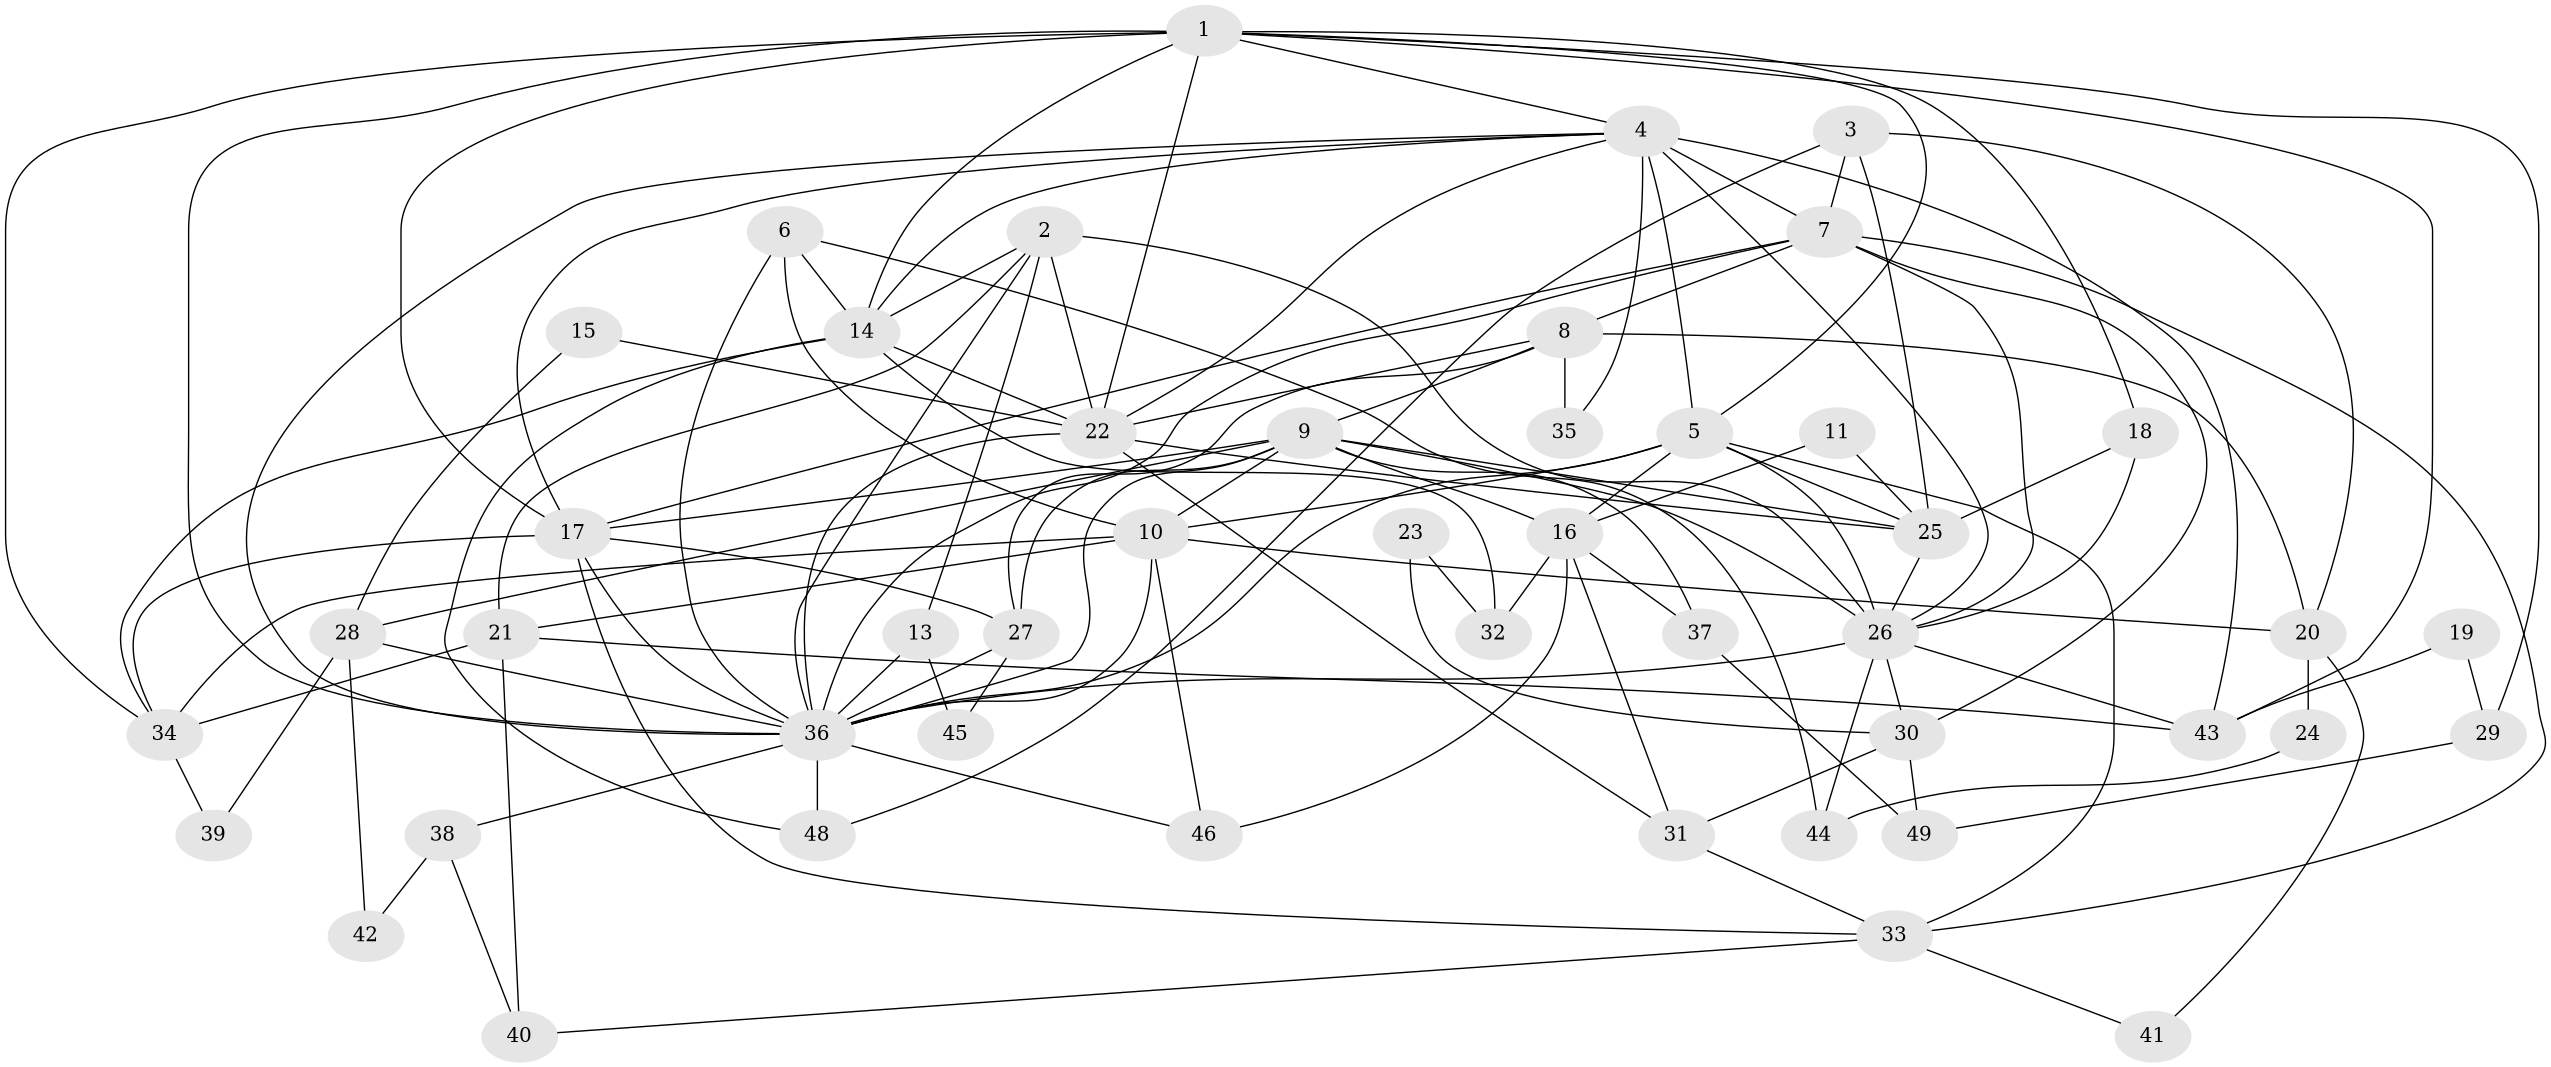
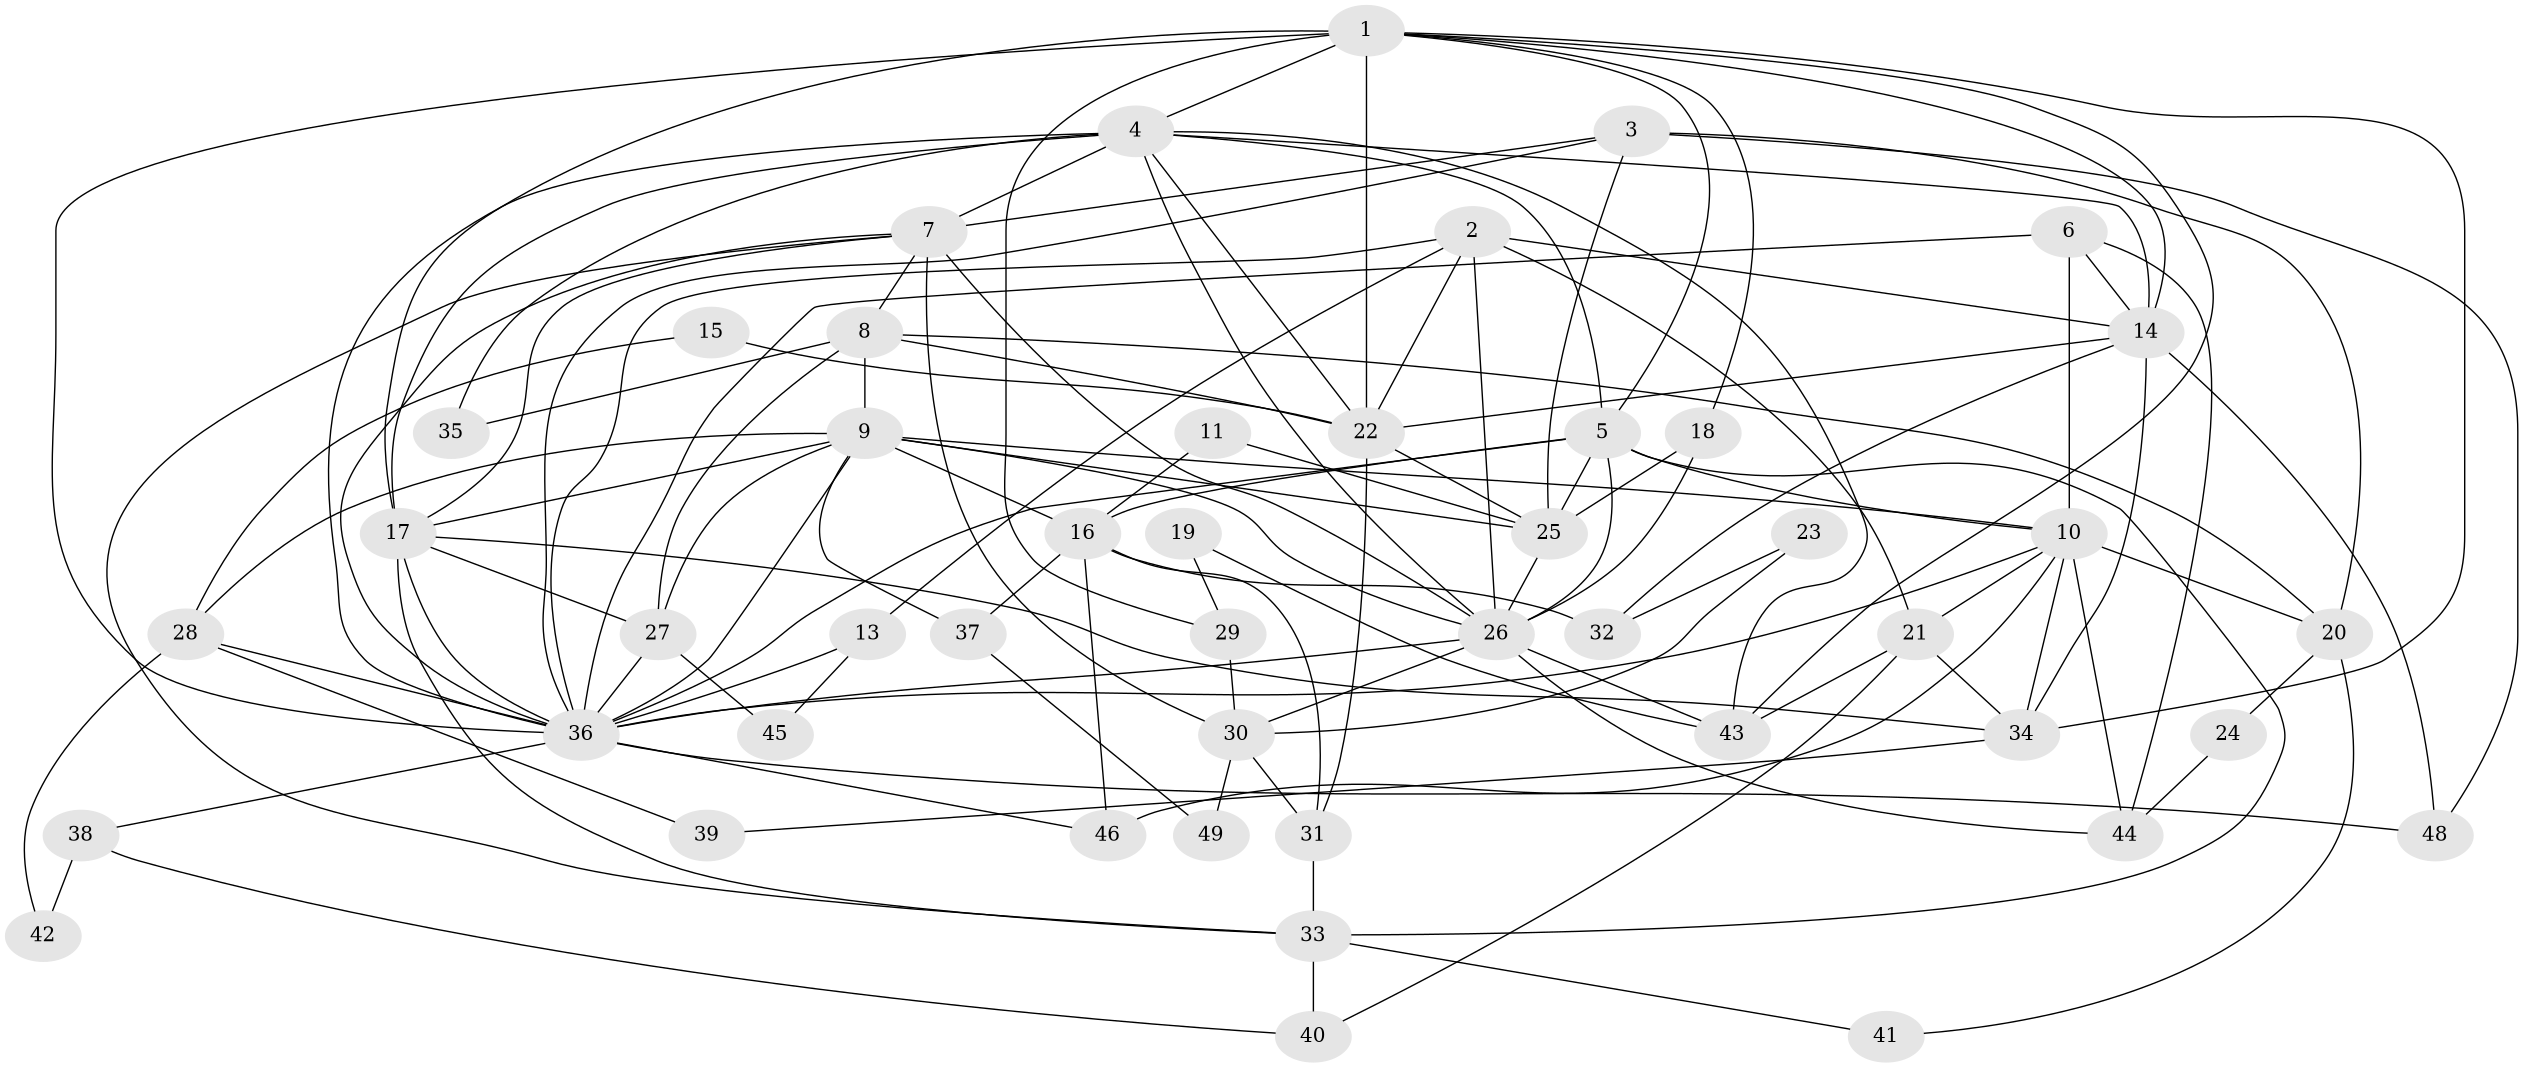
  graph {
    node [color=gray90 style=filled]
    edge [weight=1.0]
    1
    4
    5
    14
    17
    18
    22
    29
    34
    36
    43
    26
    7
    35
    25
    10
    16
    33
    48
    32
    27
    31
    30
    39
    46
    38
    2
    13
    21
    45
    40
    44
    3
    20
    8
    24
    41
    37
    6
    9
    49
    28
    42
    11
    15
    19
    23
    1 -- 4
    1 -- 5
    1 -- 14
    1 -- 17 [weight=2.0]
    1 -- 18
    1 -- 22
    1 -- 29
    1 -- 34
    1 -- 36
    1 -- 43
    4 -- 5
    4 -- 14
    4 -- 17
    4 -- 22 [weight=2.0]
    4 -- 36
    4 -- 43
    4 -- 26
    4 -- 7 [weight=3.0]
    4 -- 35
    5 -- 36 [weight=2.0]
    5 -- 26
    5 -- 25
    5 -- 10
    5 -- 16
    5 -- 33
    14 -- 22
    14 -- 34
    14 -- 48
    14 -- 32
    17 -- 34
    17 -- 36 [weight=2.0]
    17 -- 33
    17 -- 27
    18 -- 26
    18 -- 25
    22 -- 25
    22 -- 31
-   29 -- 49
+   29 -- 30
    34 -- 39
    36 -- 48
    36 -- 46
    36 -- 38
    26 -- 36
    26 -- 43
    26 -- 30
    26 -- 44
    7 -- 17
    7 -- 36
    7 -- 26
    7 -- 33
    7 -- 30
    7 -- 8 [weight=2.0]
    25 -- 26
    10 -- 34 [weight=2.0]
    10 -- 36
    10 -- 46 [weight=2.0]
    10 -- 21
+   10 -- 44
    10 -- 20
    16 -- 32
    16 -- 31
    16 -- 46
    16 -- 37
    33 -- 40
    33 -- 41
    27 -- 36
    27 -- 45
    31 -- 33
    30 -- 31
    30 -- 49
    38 -- 40
    38 -- 42
    2 -- 14
    2 -- 22
    2 -- 36
    2 -- 26 [weight=2.0]
    2 -- 13
    2 -- 21
    13 -- 36
    13 -- 45
    21 -- 34
    21 -- 43
    21 -- 40
-   22 -- 36
+   3 -- 36
    3 -- 7
    3 -- 25
    3 -- 48
    3 -- 20
    20 -- 24
    20 -- 41
    8 -- 22
    8 -- 35 [weight=2.0]
    8 -- 27
    8 -- 20
    8 -- 9
    24 -- 44
    37 -- 49
    6 -- 14
    6 -- 36
    6 -- 10 [weight=3.0]
    6 -- 44
    9 -- 17
    9 -- 36
    9 -- 26
    9 -- 25
    9 -- 10 [weight=2.0]
    9 -- 16
    9 -- 27
    9 -- 37
    9 -- 28
    28 -- 36
    28 -- 39
    28 -- 42
    11 -- 25
    11 -- 16
    15 -- 22
    15 -- 28
    19 -- 29
    19 -- 43
    23 -- 32
    23 -- 30
  }
